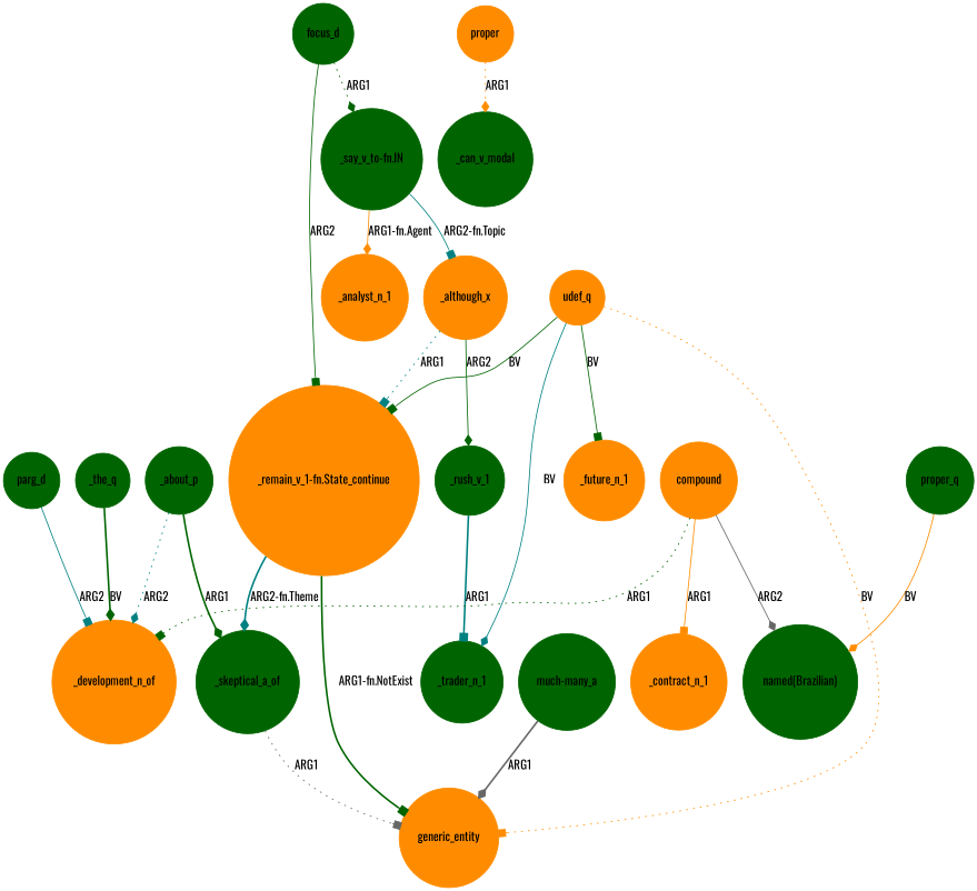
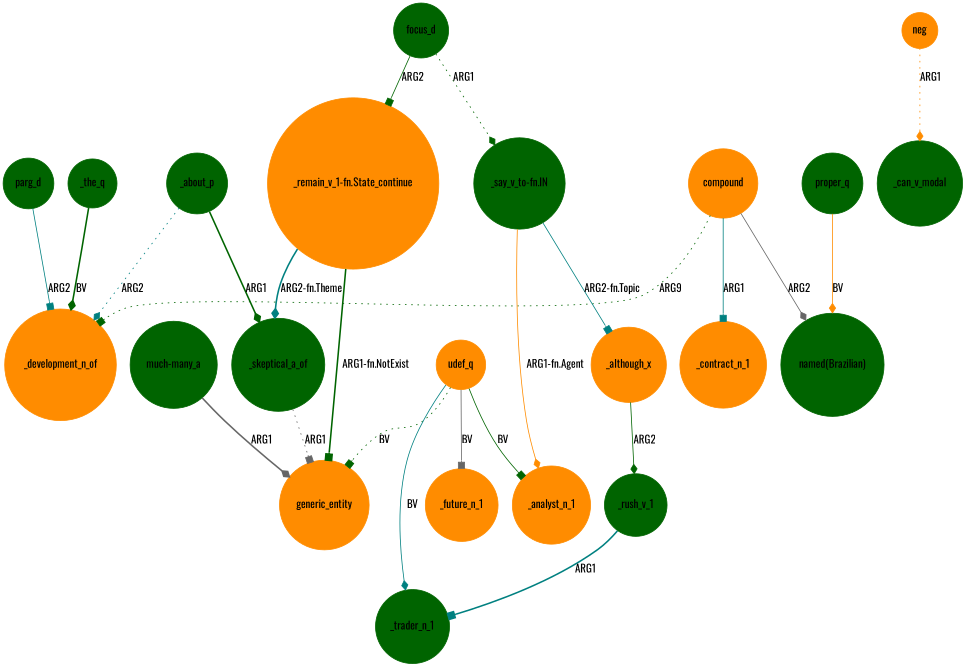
  digraph {
    fontname=Oswald
    node [color=darkgreen fontname=Oswald shape=circle style=filled]
    edge [arrowhead=box color=darkgreen fontname=Oswald style=solid]
    _development_n_of [color=darkorange]
    parg_d
    "_remain_v_1-fn.State_continue" [color=darkorange]
    generic_entity [color=darkorange]
    _skeptical_a_of
    _although_x [color=darkorange]
    _rush_v_1
    _trader_n_1
    _contract_n_1 [color=darkorange]
    udef_q [color=darkorange]
    _future_n_1 [color=darkorange]
    _analyst_n_1 [color=darkorange]
    _the_q
    _about_p
    "much-many_a"
    compound [color=darkorange]
    "named(Brazilian)"
    focus_d
    "_say_v_to-fn.IN"
    proper_q
-   neg [color=darkorange label=proper]
+   neg [color=darkorange]
    _can_v_modal
    parg_d -> _development_n_of [color=teal label=ARG2]
    "_remain_v_1-fn.State_continue" -> generic_entity [label="ARG1-fn.NotExist" style=bold]
    "_remain_v_1-fn.State_continue" -> _skeptical_a_of [arrowhead=diamond color=teal label="ARG2-fn.Theme" style=bold]
    _skeptical_a_of -> generic_entity [color=gray40 label=ARG1 style=dotted]
-   _although_x -> "_remain_v_1-fn.State_continue" [color=teal label=ARG1 style=dotted]
    _although_x -> _rush_v_1 [arrowhead=diamond label=ARG2]
    _rush_v_1 -> _trader_n_1 [color=teal label=ARG1 style=bold]
-   udef_q -> generic_entity [color=darkorange label=BV style=dotted]
+   udef_q -> generic_entity [label=BV style=dotted]
    udef_q -> _trader_n_1 [arrowhead=diamond color=teal label=BV]
-   udef_q -> _future_n_1 [label=BV]
-   udef_q -> "_remain_v_1-fn.State_continue" [label=BV]
+   udef_q -> _future_n_1 [color=gray40 label=BV]
+   udef_q -> _analyst_n_1 [label=BV]
    _the_q -> _development_n_of [arrowhead=diamond label=BV style=bold]
    _about_p -> _development_n_of [arrowhead=diamond color=teal label=ARG2 style=dotted]
    _about_p -> _skeptical_a_of [arrowhead=diamond label=ARG1 style=bold]
    "much-many_a" -> generic_entity [arrowhead=diamond color=gray40 label=ARG1 style=bold]
-   compound -> _development_n_of [label=ARG1 style=dotted]
-   compound -> _contract_n_1 [color=darkorange label=ARG1]
+   compound -> _development_n_of [label=ARG9 style=dotted]
+   compound -> _contract_n_1 [color=teal label=ARG1]
    compound -> "named(Brazilian)" [arrowhead=diamond color=gray40 label=ARG2]
    focus_d -> "_remain_v_1-fn.State_continue" [label=ARG2]
    focus_d -> "_say_v_to-fn.IN" [arrowhead=diamond label=ARG1 style=dotted]
    "_say_v_to-fn.IN" -> _although_x [color=teal label="ARG2-fn.Topic"]
    "_say_v_to-fn.IN" -> _analyst_n_1 [arrowhead=diamond color=darkorange label="ARG1-fn.Agent"]
    proper_q -> "named(Brazilian)" [arrowhead=diamond color=darkorange label=BV]
    neg -> _can_v_modal [arrowhead=diamond color=darkorange label=ARG1 style=dotted]
  }
